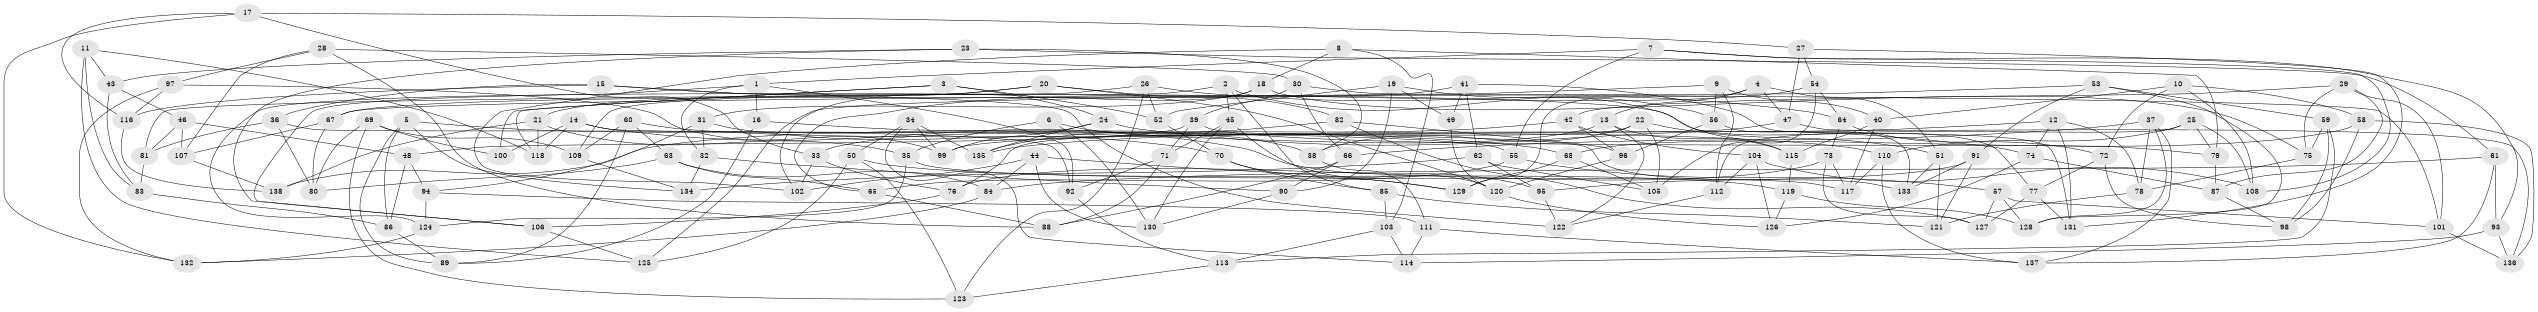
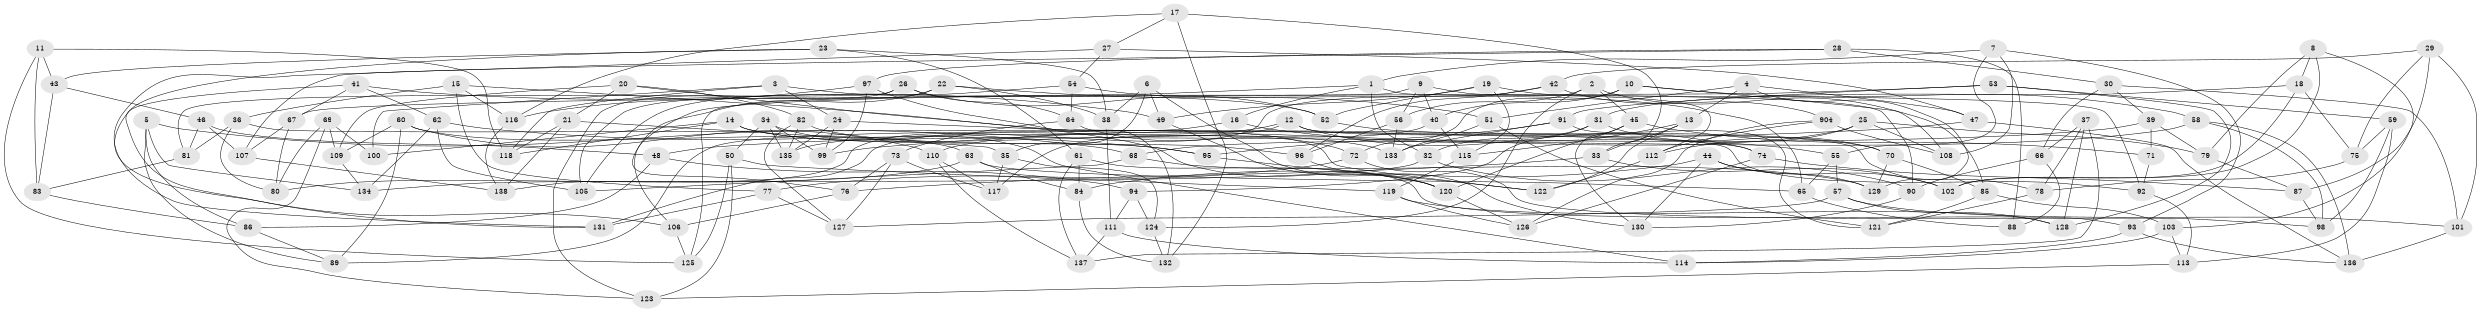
  graph {
    node [color=gray90 style=filled]
    1
    16
    32
    92
    106
    89
    55
    134
    90
    113
    125
    2
    45
    56
    85
    124
    130
    120
    71
    133
    96
    103
    121
    132
    3
    24
    52
    100
    118
    74
    135
    99
    70
    4
    13
    47
    51
    129
    33
    115
    122
    136
    5
    68
    86
    105
    6
    35
    38
    49
    117
    111
    7
    93
    108
    65
    57
    114
    8
    18
    79
    102
    31
    75
    87
    9
    40
    112
    10
    58
    72
    98
    77
    11
    43
    83
    46
    12
    78
    131
    126
    76
    119
    14
    95
    15
    36
    116
    81
    80
    127
    138
    17
    27
    54
    94
    19
    20
    21
    82
    109
    22
    23
    61
    137
    84
    25
    110
    26
    64
    123
    73
    28
    30
    88
    97
    107
    101
    39
    66
    29
    42
-   104
+   104 [label=904]
    48
    34
    50
    37
    128
    41
    62
    67
    44
    53
    59
    91
    60
    63
    69
    1 -- 16
    1 -- 32
    1 -- 92
    1 -- 106
    16 -- 89
    16 -- 55
    32 -- 134
    32 -- 90
    92 -- 113
    106 -- 125
    55 -- 65
    55 -- 57
    90 -- 130
    113 -- 123
    2 -- 45
    2 -- 56
    2 -- 85
    2 -- 124
    45 -- 130
    45 -- 120
    45 -- 71
    56 -- 133
    56 -- 96
    85 -- 103
    85 -- 121
    124 -- 132
    120 -- 126
    71 -- 92
-   71 -- 88
    96 -- 120
    103 -- 113
    103 -- 114
    3 -- 24
    3 -- 52
    3 -- 100
    3 -- 118
    24 -- 74
    24 -- 135
    24 -- 99
    52 -- 70
    74 -- 87
    74 -- 126
    70 -- 85
    70 -- 129
    4 -- 13
    4 -- 47
    4 -- 51
    4 -- 129
    13 -- 33
    13 -- 115
    13 -- 122
    47 -- 99
    47 -- 136
    51 -- 133
    51 -- 121
    33 -- 102
    33 -- 76
    115 -- 119
    5 -- 89
    5 -- 134
    5 -- 68
    5 -- 86
    68 -- 129
    68 -- 105
    86 -- 89
    6 -- 130
    6 -- 35
    6 -- 38
+   6 -- 49
    35 -- 124
    35 -- 117
    38 -- 111
    49 -- 120
    111 -- 114
    111 -- 137
    7 -- 1
    7 -- 55
    7 -- 93
    7 -- 108
    93 -- 136
    93 -- 114
    65 -- 88
    57 -- 127
    57 -- 101
    57 -- 128
    8 -- 103
    8 -- 18
    8 -- 79
    8 -- 102
    18 -- 102
    18 -- 31
    18 -- 75
    79 -- 87
    31 -- 32
    31 -- 70
    31 -- 94
    75 -- 78
    87 -- 98
    9 -- 125
    9 -- 56
    9 -- 40
    9 -- 112
    40 -- 115
    40 -- 117
    112 -- 122
    10 -- 108
    10 -- 40
    10 -- 58
    10 -- 72
    58 -- 136
    58 -- 68
    58 -- 98
    72 -- 98
    72 -- 77
    77 -- 131
    77 -- 127
    11 -- 125
    11 -- 118
    11 -- 43
    11 -- 83
    43 -- 83
    43 -- 46
    83 -- 86
    46 -- 81
    46 -- 107
    46 -- 48
    12 -- 74
    12 -- 135
    12 -- 78
    12 -- 131
    78 -- 121
    76 -- 106
    119 -- 126
    119 -- 128
    14 -- 133
    14 -- 100
    14 -- 118
    14 -- 95
    95 -- 122
    15 -- 122
    15 -- 77
    15 -- 36
    15 -- 116
    36 -- 92
    36 -- 81
    36 -- 80
    116 -- 138
    81 -- 83
    17 -- 132
    17 -- 33
    17 -- 116
    17 -- 27
    27 -- 47
    27 -- 131
    27 -- 54
    54 -- 105
    54 -- 65
    54 -- 64
    94 -- 124
    94 -- 111
    19 -- 90
    19 -- 52
    19 -- 115
    19 -- 49
    20 -- 120
    20 -- 21
    20 -- 82
    20 -- 109
    21 -- 118
    21 -- 35
    21 -- 138
    82 -- 96
    82 -- 135
    82 -- 127
    109 -- 134
    22 -- 51
    22 -- 105
    22 -- 38
    22 -- 76
    23 -- 106
    23 -- 38
    23 -- 43
    23 -- 61
    61 -- 93
    61 -- 137
    61 -- 84
    84 -- 132
    25 -- 108
    25 -- 79
    25 -- 112
    25 -- 110
    110 -- 117
    110 -- 137
    26 -- 52
    26 -- 81
    26 -- 64
    26 -- 123
    64 -- 72
    64 -- 73
    73 -- 117
    73 -- 76
    73 -- 127
    28 -- 30
    28 -- 88
    28 -- 97
    28 -- 107
    30 -- 101
    30 -- 39
    30 -- 66
    97 -- 132
    97 -- 99
    97 -- 116
    107 -- 138
    101 -- 136
    39 -- 71
    39 -- 79
    39 -- 48
    66 -- 90
    66 -- 88
    29 -- 75
    29 -- 87
    29 -- 101
    29 -- 42
    42 -- 96
    42 -- 138
    42 -- 104
    104 -- 108
    104 -- 112
    104 -- 126
    48 -- 86
    48 -- 94
    34 -- 135
    34 -- 99
    34 -- 114
    34 -- 50
    50 -- 125
    50 -- 119
    50 -- 123
    37 -- 78
    37 -- 137
    37 -- 66
    37 -- 128
    41 -- 49
    41 -- 131
    41 -- 62
    41 -- 67
    62 -- 134
    62 -- 105
    62 -- 95
    67 -- 80
    67 -- 107
    44 -- 130
    44 -- 129
    44 -- 102
    44 -- 84
    53 -- 128
    53 -- 67
    53 -- 59
    53 -- 91
    59 -- 113
    59 -- 75
    59 -- 98
    91 -- 133
    91 -- 121
    91 -- 95
    60 -- 89
    60 -- 109
    60 -- 110
    60 -- 63
    63 -- 65
    63 -- 80
    63 -- 84
    69 -- 100
    69 -- 80
    69 -- 109
    69 -- 123
  }
